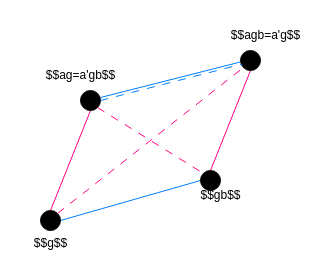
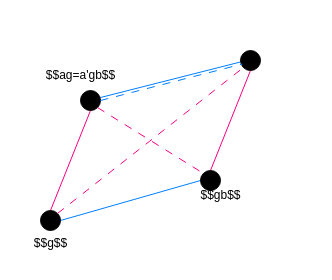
  <mxCell id="0" />
  <mxCell id="1" parent="0" />
  <mxCell id="2" style="rounded=0;orthogonalLoop=1;jettySize=auto;html=1;exitX=1;exitY=0.5;exitDx=0;exitDy=0;entryX=0;entryY=0.5;entryDx=0;entryDy=0;endArrow=none;endFill=0;fillColor=#dae8fc;strokeColor=#007FFF;" edge="1" parent="1" source="4" target="6"><mxGeometry relative="1" as="geometry" /></mxCell>
  <mxCell id="3" style="rounded=0;orthogonalLoop=1;jettySize=auto;html=1;exitX=0.5;exitY=0;exitDx=0;exitDy=0;entryX=0.5;entryY=1;entryDx=0;entryDy=0;endArrow=none;endFill=0;fillColor=#f8cecc;strokeColor=#FF0080;" edge="1" parent="1" source="4" target="8"><mxGeometry relative="1" as="geometry" /></mxCell>
  <mxCell id="4" value="" style="ellipse;whiteSpace=wrap;html=1;aspect=fixed;fillColor=#000000;" vertex="1" parent="1"><mxGeometry x="40" y="210" width="20" height="20" as="geometry" /></mxCell>
  <mxCell id="5" style="rounded=0;orthogonalLoop=1;jettySize=auto;html=1;exitX=0.5;exitY=0;exitDx=0;exitDy=0;entryX=0.5;entryY=1;entryDx=0;entryDy=0;endArrow=none;endFill=0;fillColor=#f8cecc;strokeColor=#FF0080;" edge="1" parent="1" source="6" target="9"><mxGeometry relative="1" as="geometry" /></mxCell>
  <mxCell id="6" value="" style="ellipse;whiteSpace=wrap;html=1;aspect=fixed;fillColor=#000000;" vertex="1" parent="1"><mxGeometry x="200" y="170" width="20" height="20" as="geometry" /></mxCell>
  <mxCell id="7" style="rounded=0;orthogonalLoop=1;jettySize=auto;html=1;exitX=1;exitY=0.5;exitDx=0;exitDy=0;entryX=0;entryY=0.574;entryDx=0;entryDy=0;endArrow=none;endFill=0;fillColor=#dae8fc;strokeColor=#007FFF;entryPerimeter=0;" edge="1" parent="1" target="9"><mxGeometry relative="1" as="geometry"><mxPoint x="100" y="97" as="sourcePoint" /><mxPoint x="240" y="57" as="targetPoint" /></mxGeometry></mxCell>
  <mxCell id="8" value="" style="ellipse;whiteSpace=wrap;html=1;aspect=fixed;fillColor=#000000;" vertex="1" parent="1"><mxGeometry x="80" y="90" width="20" height="20" as="geometry" /></mxCell>
  <mxCell id="9" value="" style="ellipse;whiteSpace=wrap;html=1;aspect=fixed;fillColor=#000000;" vertex="1" parent="1"><mxGeometry x="240" y="50" width="20" height="20" as="geometry" /></mxCell>
  <mxCell id="10" style="rounded=0;orthogonalLoop=1;jettySize=auto;html=1;exitX=1;exitY=0;exitDx=0;exitDy=0;endArrow=none;endFill=0;fillColor=#f8cecc;strokeColor=#FF0080;entryX=0;entryY=1;entryDx=0;entryDy=0;dashed=1;dashPattern=8 8;" edge="1" parent="1" source="4" target="9"><mxGeometry relative="1" as="geometry"><mxPoint x="290" y="20" as="targetPoint" /></mxGeometry></mxCell>
  <mxCell id="11" style="rounded=0;orthogonalLoop=1;jettySize=auto;html=1;exitX=1;exitY=1;exitDx=0;exitDy=0;entryX=0;entryY=0;entryDx=0;entryDy=0;endArrow=none;endFill=0;fillColor=#f8cecc;strokeColor=#FF0080;dashed=1;dashPattern=8 8;" edge="1" parent="1" source="8" target="6"><mxGeometry relative="1" as="geometry" /></mxCell>
  <mxCell id="12" value="$$g$$" style="text;html=1;align=center;verticalAlign=middle;resizable=0;points=[];autosize=1;strokeColor=none;fillColor=none;" vertex="1" parent="1"><mxGeometry x="20" y="228" width="60" height="30" as="geometry" /></mxCell>
  <mxCell id="13" value="$$gb$$" style="text;html=1;align=center;verticalAlign=middle;resizable=0;points=[];autosize=1;strokeColor=none;fillColor=none;" vertex="1" parent="1"><mxGeometry x="190" y="180" width="60" height="30" as="geometry" /></mxCell>
  <mxCell id="14" value="$$ag=a'gb$$" style="text;html=1;align=center;verticalAlign=middle;resizable=0;points=[];autosize=1;strokeColor=none;fillColor=none;" vertex="1" parent="1"><mxGeometry x="35" y="60" width="90" height="30" as="geometry" /></mxCell>
- <mxCell id="15" value="$$agb=a'g$$" style="text;html=1;align=center;verticalAlign=middle;resizable=0;points=[];autosize=1;strokeColor=none;fillColor=none;" vertex="1" parent="1"><mxGeometry x="220" y="20" width="90" height="30" as="geometry" /></mxCell>
  <mxCell id="16" style="rounded=0;orthogonalLoop=1;jettySize=auto;html=1;exitX=1;exitY=0.5;exitDx=0;exitDy=0;entryX=0.092;entryY=0.677;entryDx=0;entryDy=0;endArrow=none;endFill=0;fillColor=#dae8fc;strokeColor=#007FFF;entryPerimeter=0;dashed=1;dashPattern=8 8;" edge="1" parent="1" source="8" target="9"><mxGeometry relative="1" as="geometry"><mxPoint x="100" y="110" as="sourcePoint" /><mxPoint x="240" y="70" as="targetPoint" /></mxGeometry></mxCell>
